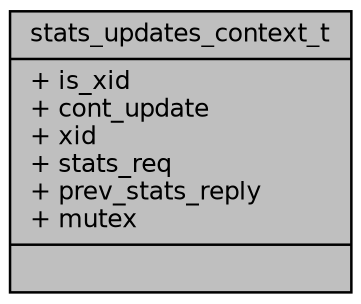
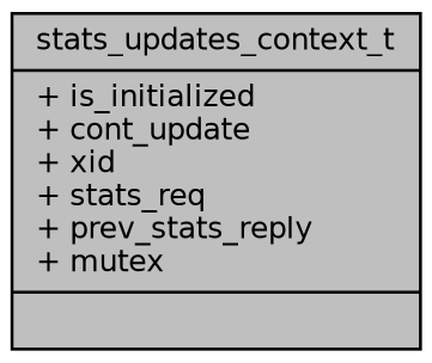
  digraph {
-   n1 [color=black fillcolor=grey75 fontcolor=black fontname=Helvetica fontsize=10 height=0.2 label="{stats_updates_context_t\n|+ is_xid\l+ cont_update\l+ xid\l+ stats_req\l+ prev_stats_reply\l+ mutex\l|}" shape=record style=filled width=0.4]
+   n1 [color=black fillcolor=grey75 fontcolor=black fontname=Helvetica fontsize=10 height=0.2 label="{stats_updates_context_t\n|+ is_initialized\l+ cont_update\l+ xid\l+ stats_req\l+ prev_stats_reply\l+ mutex\l|}" shape=record style=filled width=0.4]
  }
